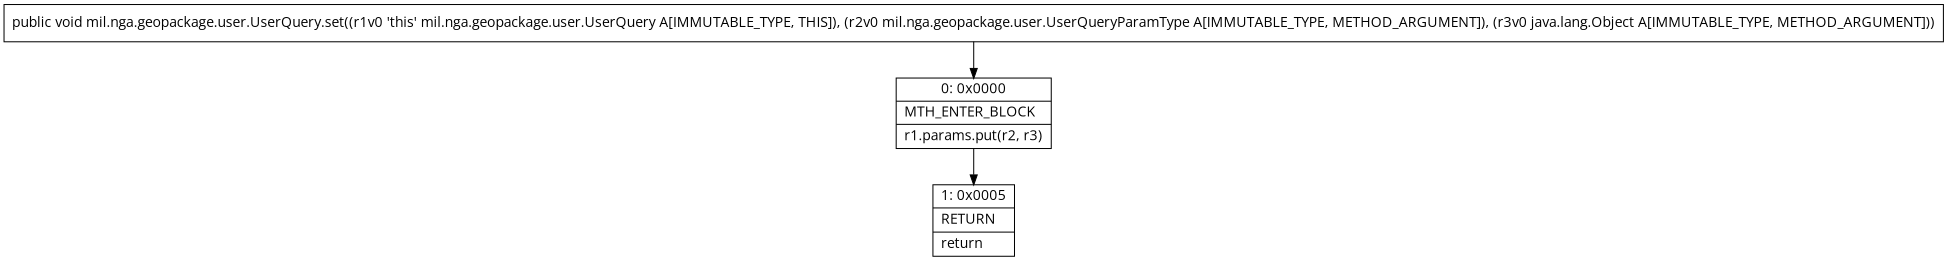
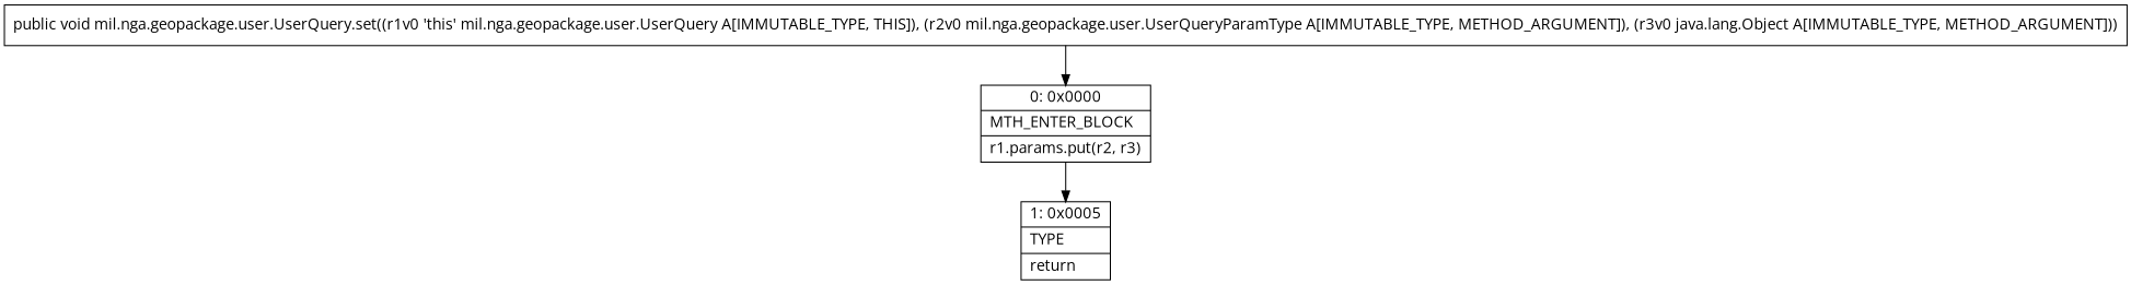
  digraph {
    fontname="Open Sans"
    node [shape=record fontname="Open Sans"]
    edge [fontname="Open Sans"]
    n1 [label="{0\:\ 0x0000|MTH_ENTER_BLOCK\l|r1.params.put(r2, r3)\l}"]
-   n2 [label="{1\:\ 0x0005|RETURN\l|return\l}"]
+   n2 [label="{1\:\ 0x0005|TYPE\l|return\l}"]
    n3 [label="{public void mil.nga.geopackage.user.UserQuery.set((r1v0 'this' mil.nga.geopackage.user.UserQuery A[IMMUTABLE_TYPE, THIS]), (r2v0 mil.nga.geopackage.user.UserQueryParamType A[IMMUTABLE_TYPE, METHOD_ARGUMENT]), (r3v0 java.lang.Object A[IMMUTABLE_TYPE, METHOD_ARGUMENT])) }"]
    n1 -> n2
    n3 -> n1
  }
